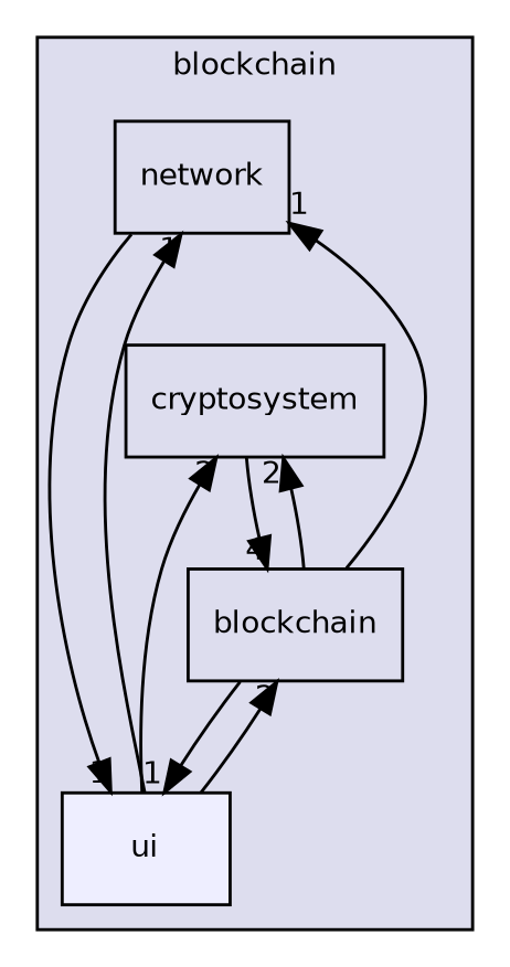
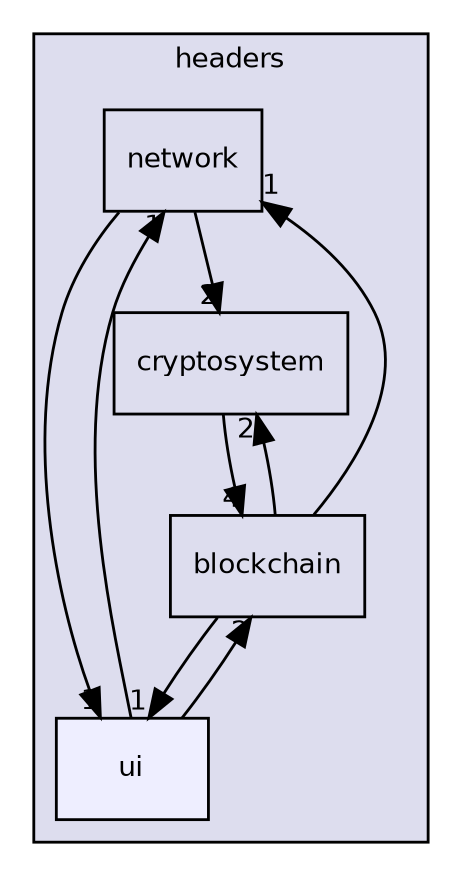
  digraph {
    compound=true
    node [fontname=Helvetica fontsize=10 shape=box]
    edge [headlabel=1 labeldistance=1.5 labelfontname=Helvetica labelfontsize=10]
    n1 [label=network]
    n2 [label=blockchain]
    n3 [label=cryptosystem]
    n4 [fillcolor="#eeeeff" label=ui pencolor=black style=filled]
    subgraph cluster_1 {
      bgcolor="#ddddee"
      fontname=Helvetica
      fontsize=10
-     label=blockchain
+     label=headers
      pencolor=black
      n1
      n2
      n3
      n4
    }
    n1 -> n4
    n2 -> n1
    n2 -> n3 [headlabel=2]
    n2 -> n4
    n3 -> n2 [headlabel=4]
    n4 -> n1
    n4 -> n2 [headlabel=2]
-   n4 -> n3 [headlabel=2]
+   n1 -> n3 [headlabel=2]
  }
